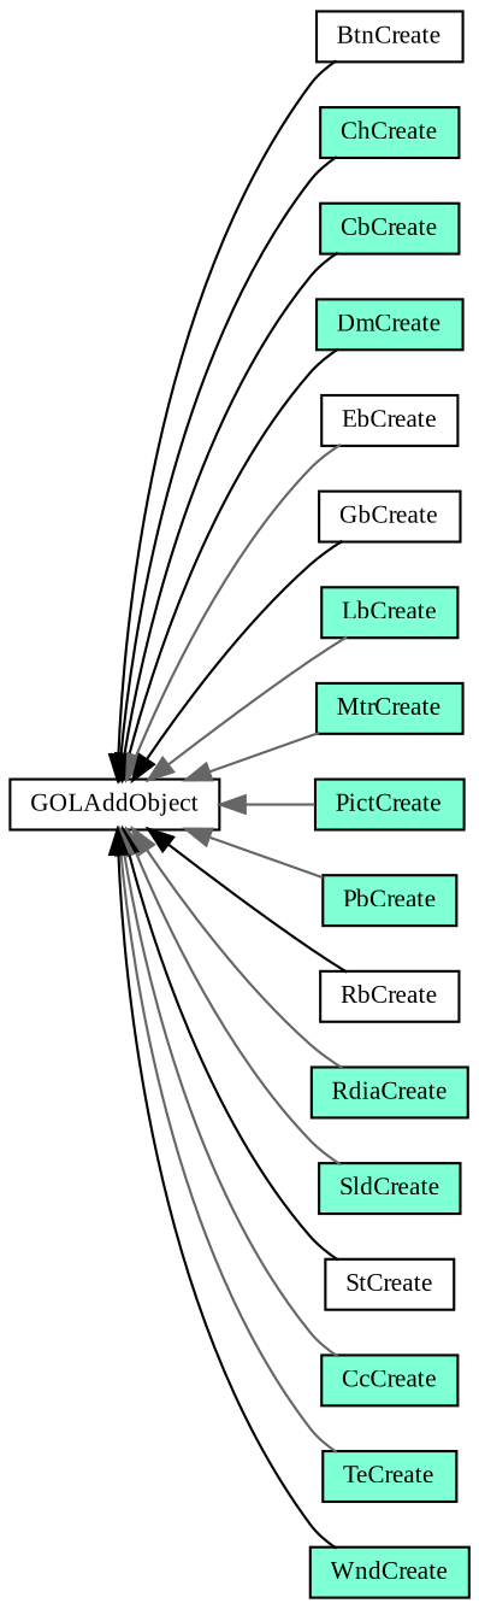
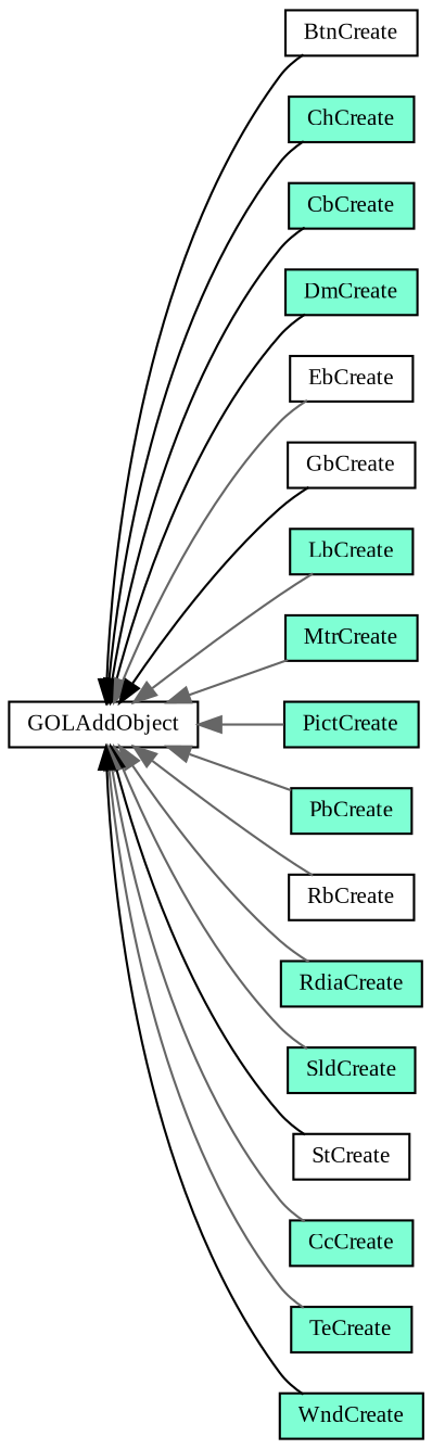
  digraph {
    fontname="Liberation Serif"
    rankdir=LR
    node [color=black fillcolor=aquamarine fontname="Liberation Serif" fontsize=10 shape=record style=filled]
    edge [color=gray40 dir=back fontname="Liberation Serif" fontsize=10 labelfontname=Helvetica labelfontsize=10 style=solid]
    n1 [fillcolor=white fontcolor=black height=0.2 label=GOLAddObject width=0.4]
    n2 [fillcolor=white height=0.2 label=BtnCreate width=0.4]
    n3 [height=0.2 label=ChCreate width=0.4]
    n4 [height=0.2 label=CbCreate width=0.4]
    n5 [height=0.2 label=DmCreate width=0.4]
    n6 [fillcolor=white height=0.2 label=EbCreate width=0.4]
    n7 [fillcolor=white height=0.2 label=GbCreate width=0.4]
    n8 [height=0.2 label=LbCreate width=0.4]
    n9 [height=0.2 label=MtrCreate width=0.4]
    n10 [height=0.2 label=PictCreate width=0.4]
    n11 [height=0.2 label=PbCreate width=0.4]
    n12 [fillcolor=white height=0.2 label=RbCreate width=0.4]
    n13 [height=0.2 label=RdiaCreate width=0.4]
    n14 [height=0.2 label=SldCreate width=0.4]
    n15 [fillcolor=white height=0.2 label=StCreate width=0.4]
    n16 [height=0.2 label=CcCreate width=0.4]
    n17 [height=0.2 label=TeCreate width=0.4]
    n18 [height=0.2 label=WndCreate width=0.4]
    n1 -> n2 [color=black]
    n1 -> n3 [color=black]
    n1 -> n4 [color=black]
    n1 -> n5 [color=black]
    n1 -> n6
    n1 -> n7 [color=black]
    n1 -> n8
    n1 -> n9
    n1 -> n10
    n1 -> n11
-   n1 -> n12 [color=black]
+   n1 -> n12
    n1 -> n13
    n1 -> n14
    n1 -> n15 [color=black]
    n1 -> n16
    n1 -> n17
    n1 -> n18 [color=black]
  }
